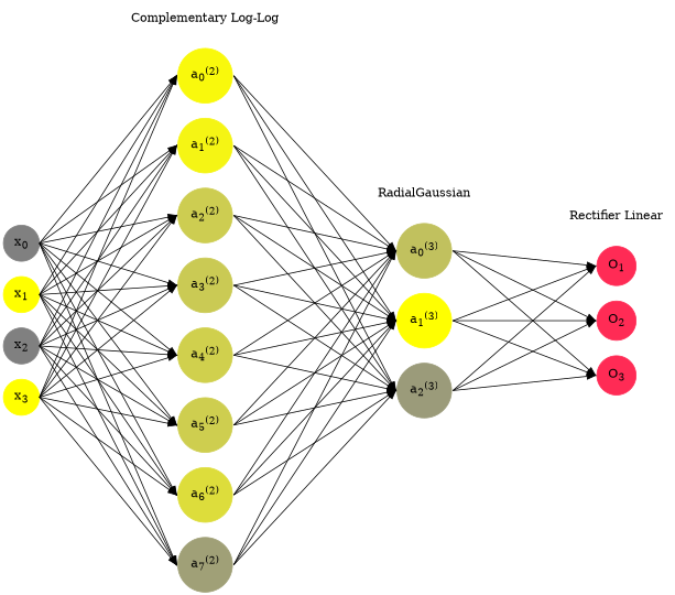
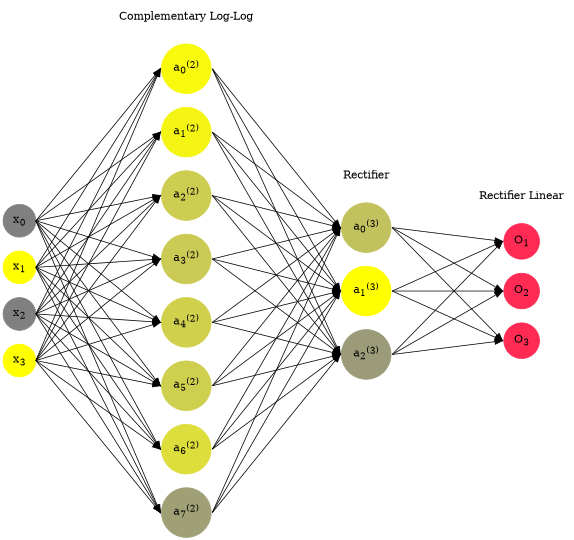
  digraph {
    rankdir=LR
    ranksep=1.4
    splines=false
    node [shape=circle style=filled]
    edge [headport=w style=solid tailport=e]
    n1 [color="0.1667, 0.0, 0.5" fillcolor="0.1667, 0.0, 0.5" label=<x<sub>0</sub>>]
    n2 [color="0.1667, 1.0, 1.0" fillcolor="0.1667, 1.0, 1.0" label=<x<sub>1</sub>>]
    n3 [color="0.1667, 0.0, 0.5" fillcolor="0.1667, 0.0, 0.5" label=<x<sub>2</sub>>]
    n4 [color="0.1667, 1.0, 1.0" fillcolor="0.1667, 1.0, 1.0" label=<x<sub>3</sub>>]
    n5 [color="0.1667, 0.949199, 0.974600" fillcolor="0.1667, 0.949199, 0.974600" label=<a<sub>0</sub><sup>(2)</sup>>]
    n6 [color="0.1667, 0.914660, 0.957330" fillcolor="0.1667, 0.914660, 0.957330" label=<a<sub>1</sub><sup>(2)</sup>>]
    n7 [color="0.1667, 0.602331, 0.801165" fillcolor="0.1667, 0.602331, 0.801165" label=<a<sub>2</sub><sup>(2)</sup>>]
    n8 [color="0.1667, 0.585943, 0.792971" fillcolor="0.1667, 0.585943, 0.792971" label=<a<sub>3</sub><sup>(2)</sup>>]
    n9 [color="0.1667, 0.630007, 0.815004" fillcolor="0.1667, 0.630007, 0.815004" label=<a<sub>4</sub><sup>(2)</sup>>]
    n10 [color="0.1667, 0.613346, 0.806673" fillcolor="0.1667, 0.613346, 0.806673" label=<a<sub>5</sub><sup>(2)</sup>>]
    n11 [color="0.1667, 0.731556, 0.865778" fillcolor="0.1667, 0.731556, 0.865778" label=<a<sub>6</sub><sup>(2)</sup>>]
    n12 [color="0.1667, 0.256199, 0.628099" fillcolor="0.1667, 0.256199, 0.628099" label=<a<sub>7</sub><sup>(2)</sup>>]
    n13 [color="0.1667, 0.509353, 0.754676" fillcolor="0.1667, 0.509353, 0.754676" label=<a<sub>0</sub><sup>(3)</sup>>]
    n14 [color="0.1667, 0.995060, 0.997530" fillcolor="0.1667, 0.995060, 0.997530" label=<a<sub>1</sub><sup>(3)</sup>>]
    n15 [color="0.1667, 0.212898, 0.606449" fillcolor="0.1667, 0.212898, 0.606449" label=<a<sub>2</sub><sup>(3)</sup>>]
    n16 [color="0.9667, 0.83, 1.0" fillcolor="0.9667, 0.83, 1.0" label=<O<sub>1</sub>>]
    n17 [color="0.9667, 0.83, 1.0" fillcolor="0.9667, 0.83, 1.0" label=<O<sub>2</sub>>]
    n18 [color="0.9667, 0.83, 1.0" fillcolor="0.9667, 0.83, 1.0" label=<O<sub>3</sub>>]
    n19 [label="Complementary Log-Log" shape=plaintext style=""]
-   n20 [label=RadialGaussian shape=plaintext style=""]
+   n20 [label=Rectifier shape=plaintext style=""]
    n21 [label="Rectifier Linear" shape=plaintext style=""]
    subgraph sub_1 {
      n1
    }
    subgraph sub_2 {
      n2
    }
    subgraph sub_3 {
      n3
    }
    subgraph sub_4 {
      n4
    }
    subgraph sub_5 {
      n5
    }
    subgraph sub_6 {
      n6
    }
    subgraph sub_7 {
      n7
    }
    subgraph sub_8 {
      n8
    }
    subgraph sub_9 {
      n9
    }
    subgraph sub_10 {
      n10
    }
    subgraph sub_11 {
      n11
    }
    subgraph sub_12 {
      n12
    }
    subgraph sub_13 {
      n13
    }
    subgraph sub_14 {
      n14
    }
    subgraph sub_15 {
      n15
    }
    subgraph sub_16 {
      n16
    }
    subgraph sub_17 {
      n17
    }
    subgraph sub_18 {
      n18
    }
    subgraph sub_19 {
      rank=same
      n1
      n2
      n3
      n4
    }
    subgraph sub_20 {
      rank=same
      n5
      n6
      n7
      n8
      n9
      n10
      n11
      n12
    }
    subgraph sub_21 {
      rank=same
      n13
      n14
      n15
    }
    subgraph sub_22 {
      rank=same
      n16
      n17
      n18
    }
    subgraph sub_23 {
      rank=same
      n5
      n19
    }
    subgraph sub_24 {
      rank=same
      n13
      n20
    }
    subgraph sub_25 {
      rank=same
      n16
      n21
    }
    n1 -> n2 [style=invis]
    n1 -> n5
    n1 -> n6
    n1 -> n7
    n1 -> n8
    n1 -> n9
    n1 -> n10
    n1 -> n11
    n1 -> n12
    n2 -> n3 [style=invis]
    n2 -> n5
    n2 -> n6
    n2 -> n7
    n2 -> n8
    n2 -> n9
    n2 -> n10
    n2 -> n11
    n2 -> n12
    n3 -> n4 [style=invis]
    n3 -> n5
    n3 -> n6
    n3 -> n7
    n3 -> n8
    n3 -> n9
    n3 -> n10
    n3 -> n11
    n3 -> n12
    n4 -> n5
    n4 -> n6
    n4 -> n7
    n4 -> n8
    n4 -> n9
    n4 -> n10
    n4 -> n11
    n4 -> n12
    n5 -> n6 [style=invis]
    n5 -> n13
    n5 -> n14
    n5 -> n15
    n6 -> n7 [style=invis]
    n6 -> n13
    n6 -> n14
    n6 -> n15
    n7 -> n8 [style=invis]
    n7 -> n13
    n7 -> n14
    n7 -> n15
    n8 -> n9 [style=invis]
    n8 -> n13
    n8 -> n14
    n8 -> n15
    n9 -> n10 [style=invis]
    n9 -> n13
    n9 -> n14
    n9 -> n15
    n10 -> n11 [style=invis]
    n10 -> n13
    n10 -> n14
    n10 -> n15
    n11 -> n12 [style=invis]
    n11 -> n13
    n11 -> n14
    n11 -> n15
    n12 -> n13
    n12 -> n14
    n12 -> n15
    n13 -> n14 [style=invis]
    n13 -> n16
    n13 -> n17
    n13 -> n18
    n14 -> n15 [style=invis]
    n14 -> n16
    n14 -> n17
    n14 -> n18
    n15 -> n16
    n15 -> n17
    n15 -> n18
    n16 -> n17 [style=invis]
    n17 -> n18 [style=invis]
    n19 -> n5 [style=invis]
    n20 -> n13 [style=invis]
    n21 -> n16 [style=invis]
  }
